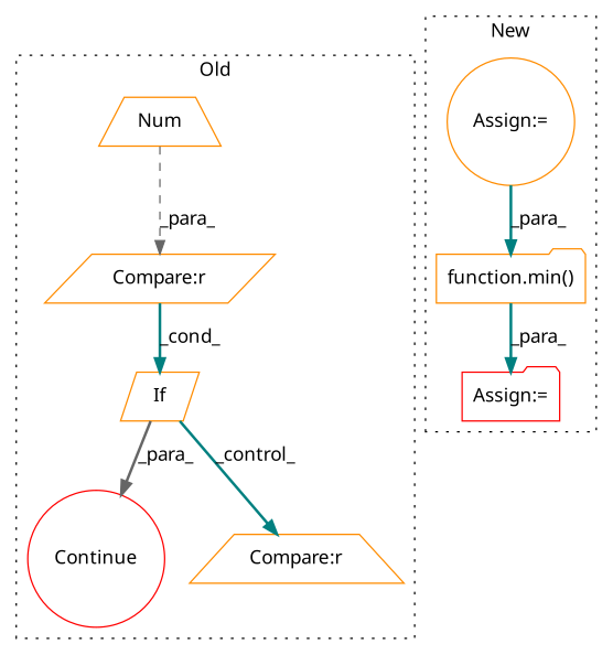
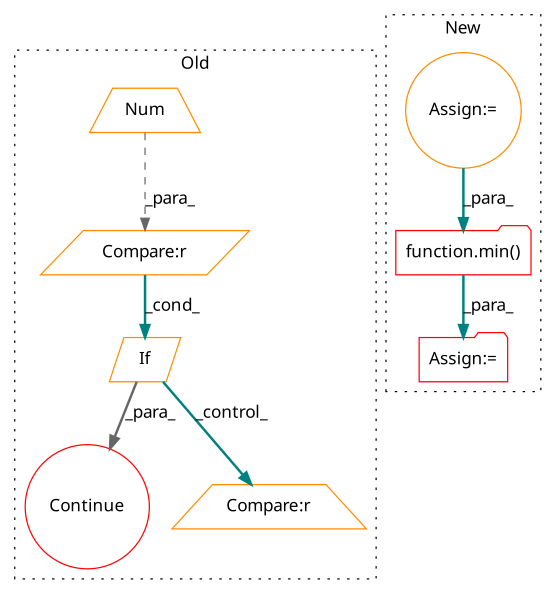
  digraph {
    fontname="Noto Sans"
    node [a=40 color=darkorange fontname="Noto Sans" l=3 shape=circle]
    edge [color=teal fontname="Noto Sans" style=bold]
    n1 [a=43 color=red l=8 label=Continue s=18301]
    n2 [a=96 label=If s=18093 shape=parallelogram]
    n3 [l=11 label="Compare:r" s=18168 shape=parallelogram]
    n4 [a=76 l=1 label=Num s=18178 shape=trapezium]
    n5 [l=23 label="Compare:r" s=18519 shape=trapezium]
-   n6 [a=75 l="4,1" label="function.min()" s="18325,18351" shape=folder]
+   n6 [a=75 color=red l="4,1" label="function.min()" s="18325,18351" shape=folder]
    n7 [a=68 color=red label="Assign:=" s=18496 shape=folder]
    n8 [a=68 label="Assign:=" s=18102]
    subgraph cluster_1 {
      label=Old
      style=dotted
      n1
      n2
      n3
      n4
      n5
    }
    subgraph cluster_2 {
      label=New
      style=dotted
      n6
      n7
      n8
    }
    n2 -> n1 [color=gray40 label=_para_]
    n2 -> n5 [label=_control_]
    n3 -> n2 [label=_cond_]
    n4 -> n3 [color=gray40 label=_para_ style=dashed]
    n6 -> n7 [label=_para_]
    n8 -> n6 [label=_para_]
  }
